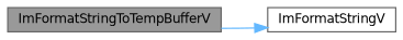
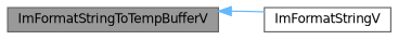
  digraph {
    rankdir=LR
    node [fontname=Helvetica fontsize=10 shape=box style=filled]
    n1 [color=gray40 fillcolor=grey60 fontcolor=black height=0.2 label=ImFormatStringToTempBufferV width=0.4]
    n2 [color=grey40 fillcolor=white height=0.2 label=ImFormatStringV width=0.4]
-   n1 -> n2 [color=steelblue1 fontname=Helvetica fontsize=10 labelfontname=Helvetica labelfontsize=10 style=solid]
+   n2 -> n1 [color=steelblue1 fontname=Helvetica fontsize=10 labelfontname=Helvetica labelfontsize=10 style=solid]
  }
